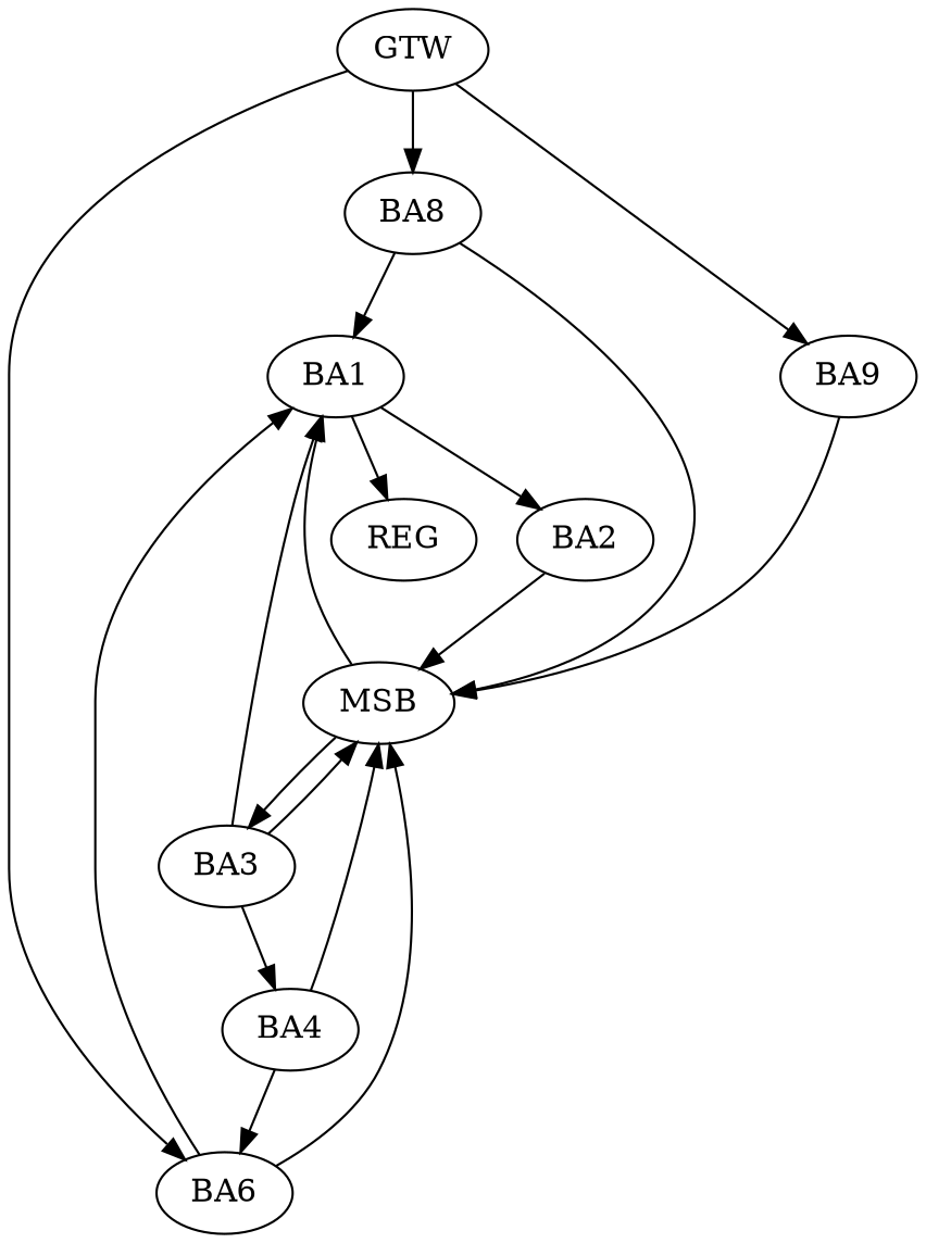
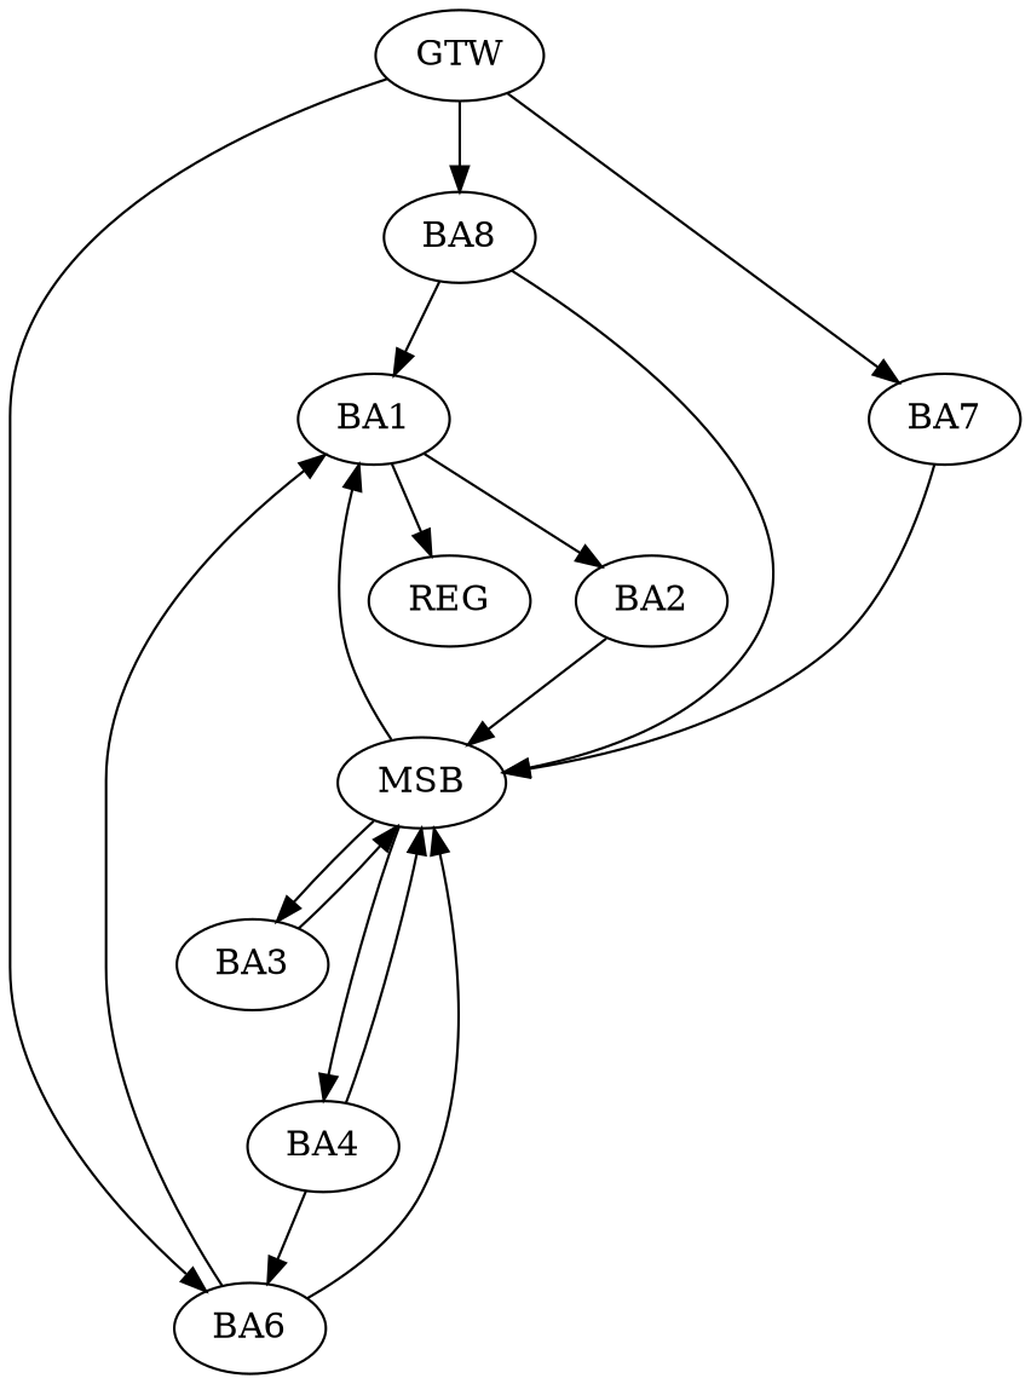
  strict digraph {
    n1 [label=BA1]
    n2 [label=BA2]
    n3 [label=REG]
    n4 [label=MSB]
    n5 [label=BA3]
    n6 [label=BA4]
    n7 [label=BA6]
    n8 [label=BA8]
-   n9 [label=BA9]
+   n9 [label=BA7]
    n10 [label=GTW]
    n1 -> n2
    n1 -> n3
    n2 -> n4
    n4 -> n1
    n4 -> n5
-   n5 -> n6
-   n5 -> n1
+   n4 -> n6
    n5 -> n4
    n6 -> n4
    n6 -> n7
    n7 -> n1
    n7 -> n4
    n8 -> n1
    n8 -> n4
    n9 -> n4
    n10 -> n7
    n10 -> n8
    n10 -> n9
  }
